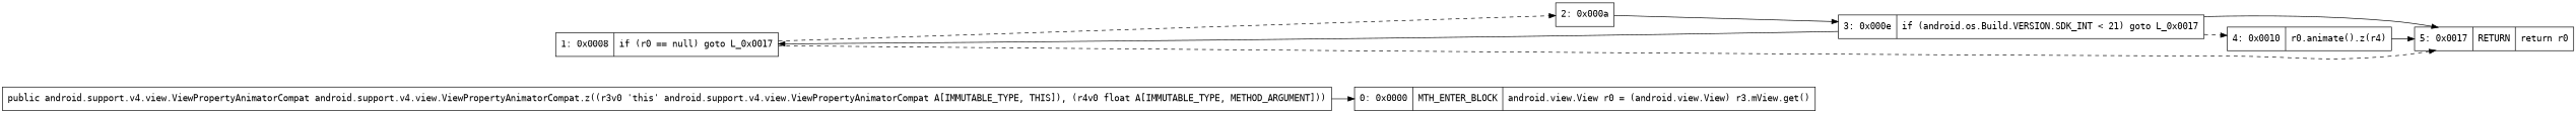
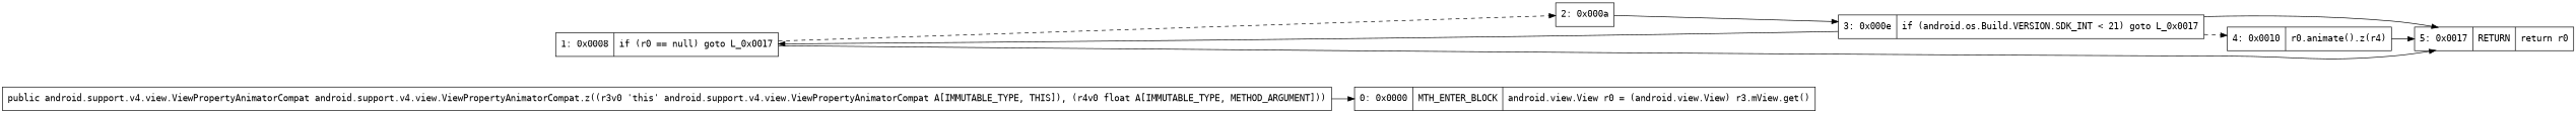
  digraph {
    fontname="DejaVu Sans Mono"
    rankdir=LR
    node [fontname="DejaVu Sans Mono" shape=record]
    edge [fontname="DejaVu Sans Mono"]
    n1 [label="{0\:\ 0x0000|MTH_ENTER_BLOCK\l|android.view.View r0 = (android.view.View) r3.mView.get()\l}"]
    n2 [label="{1\:\ 0x0008|if (r0 == null) goto L_0x0017\l}"]
    n3 [label="{2\:\ 0x000a}"]
    n4 [label="{5\:\ 0x0017|RETURN\l|return r0\l}"]
    n5 [label="{3\:\ 0x000e|if (android.os.Build.VERSION.SDK_INT \< 21) goto L_0x0017\l}"]
    n6 [label="{4\:\ 0x0010|r0.animate().z(r4)\l}"]
    n7 [label="{public android.support.v4.view.ViewPropertyAnimatorCompat android.support.v4.view.ViewPropertyAnimatorCompat.z((r3v0 'this' android.support.v4.view.ViewPropertyAnimatorCompat A[IMMUTABLE_TYPE, THIS]), (r4v0 float A[IMMUTABLE_TYPE, METHOD_ARGUMENT])) }"]
    n2 -> n3 [style=dashed]
-   n2 -> n4 [style=dashed]
+   n2 -> n4
    n3 -> n5
    n5 -> n2
    n5 -> n4
    n5 -> n6 [style=dashed]
    n6 -> n4
    n7 -> n1
  }
